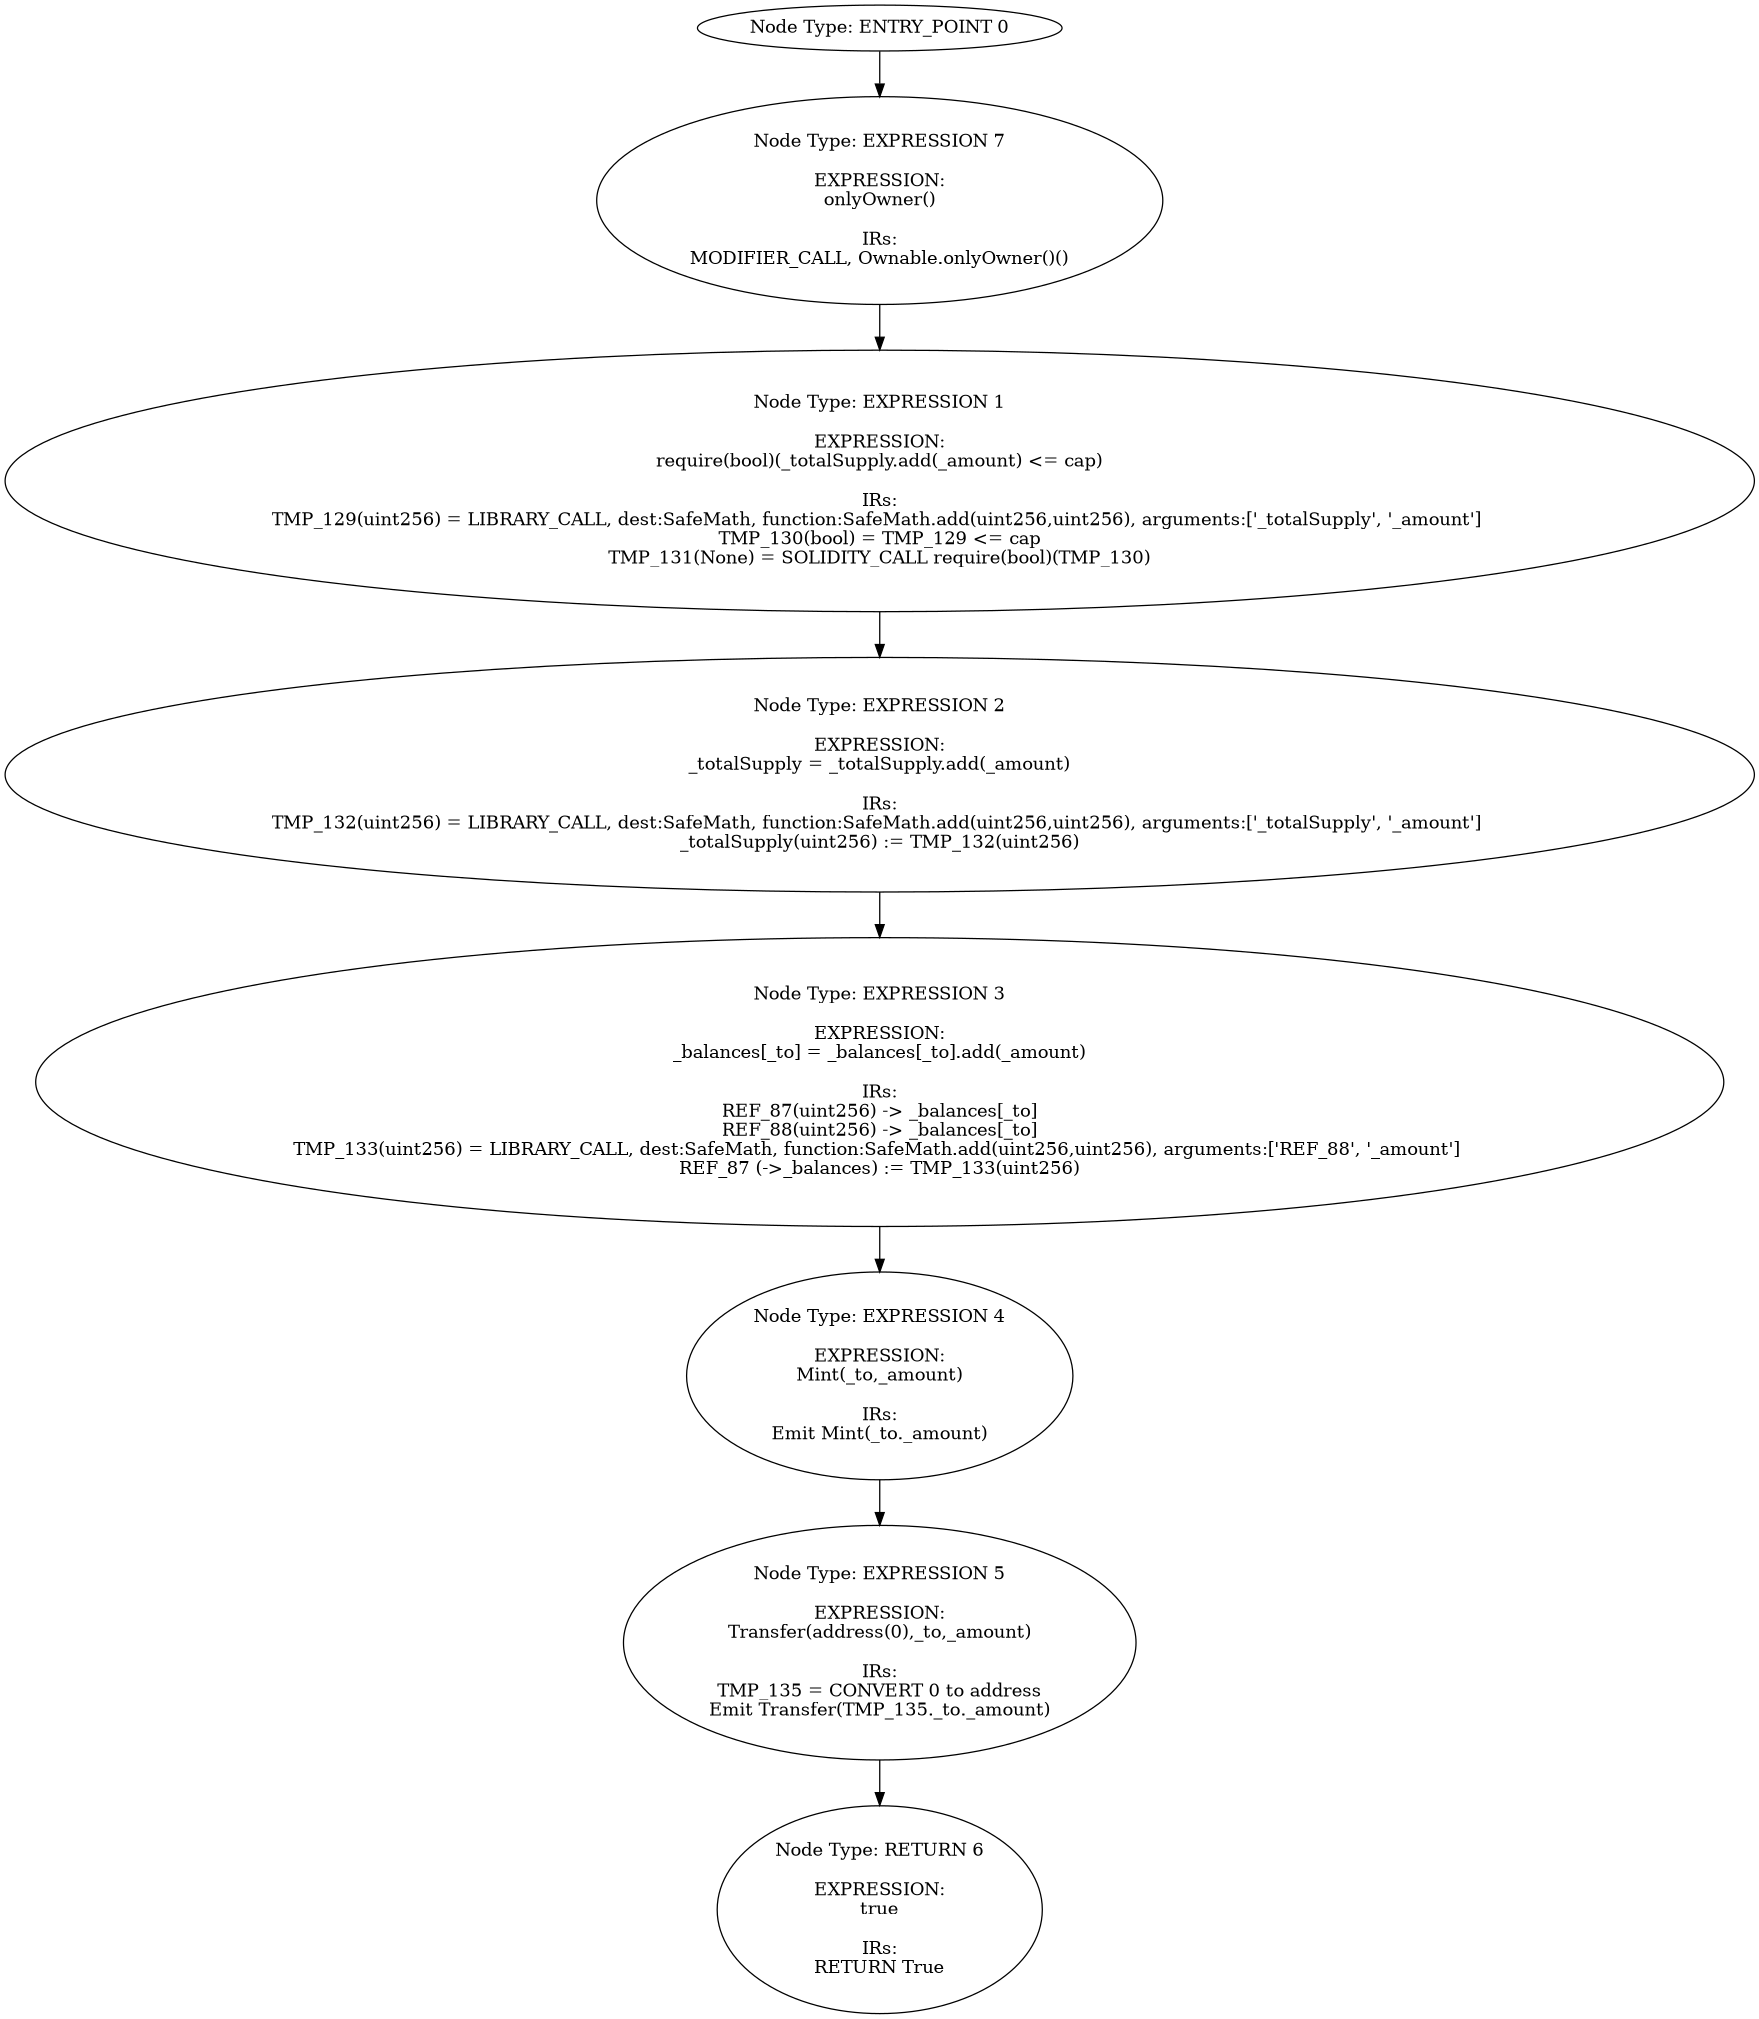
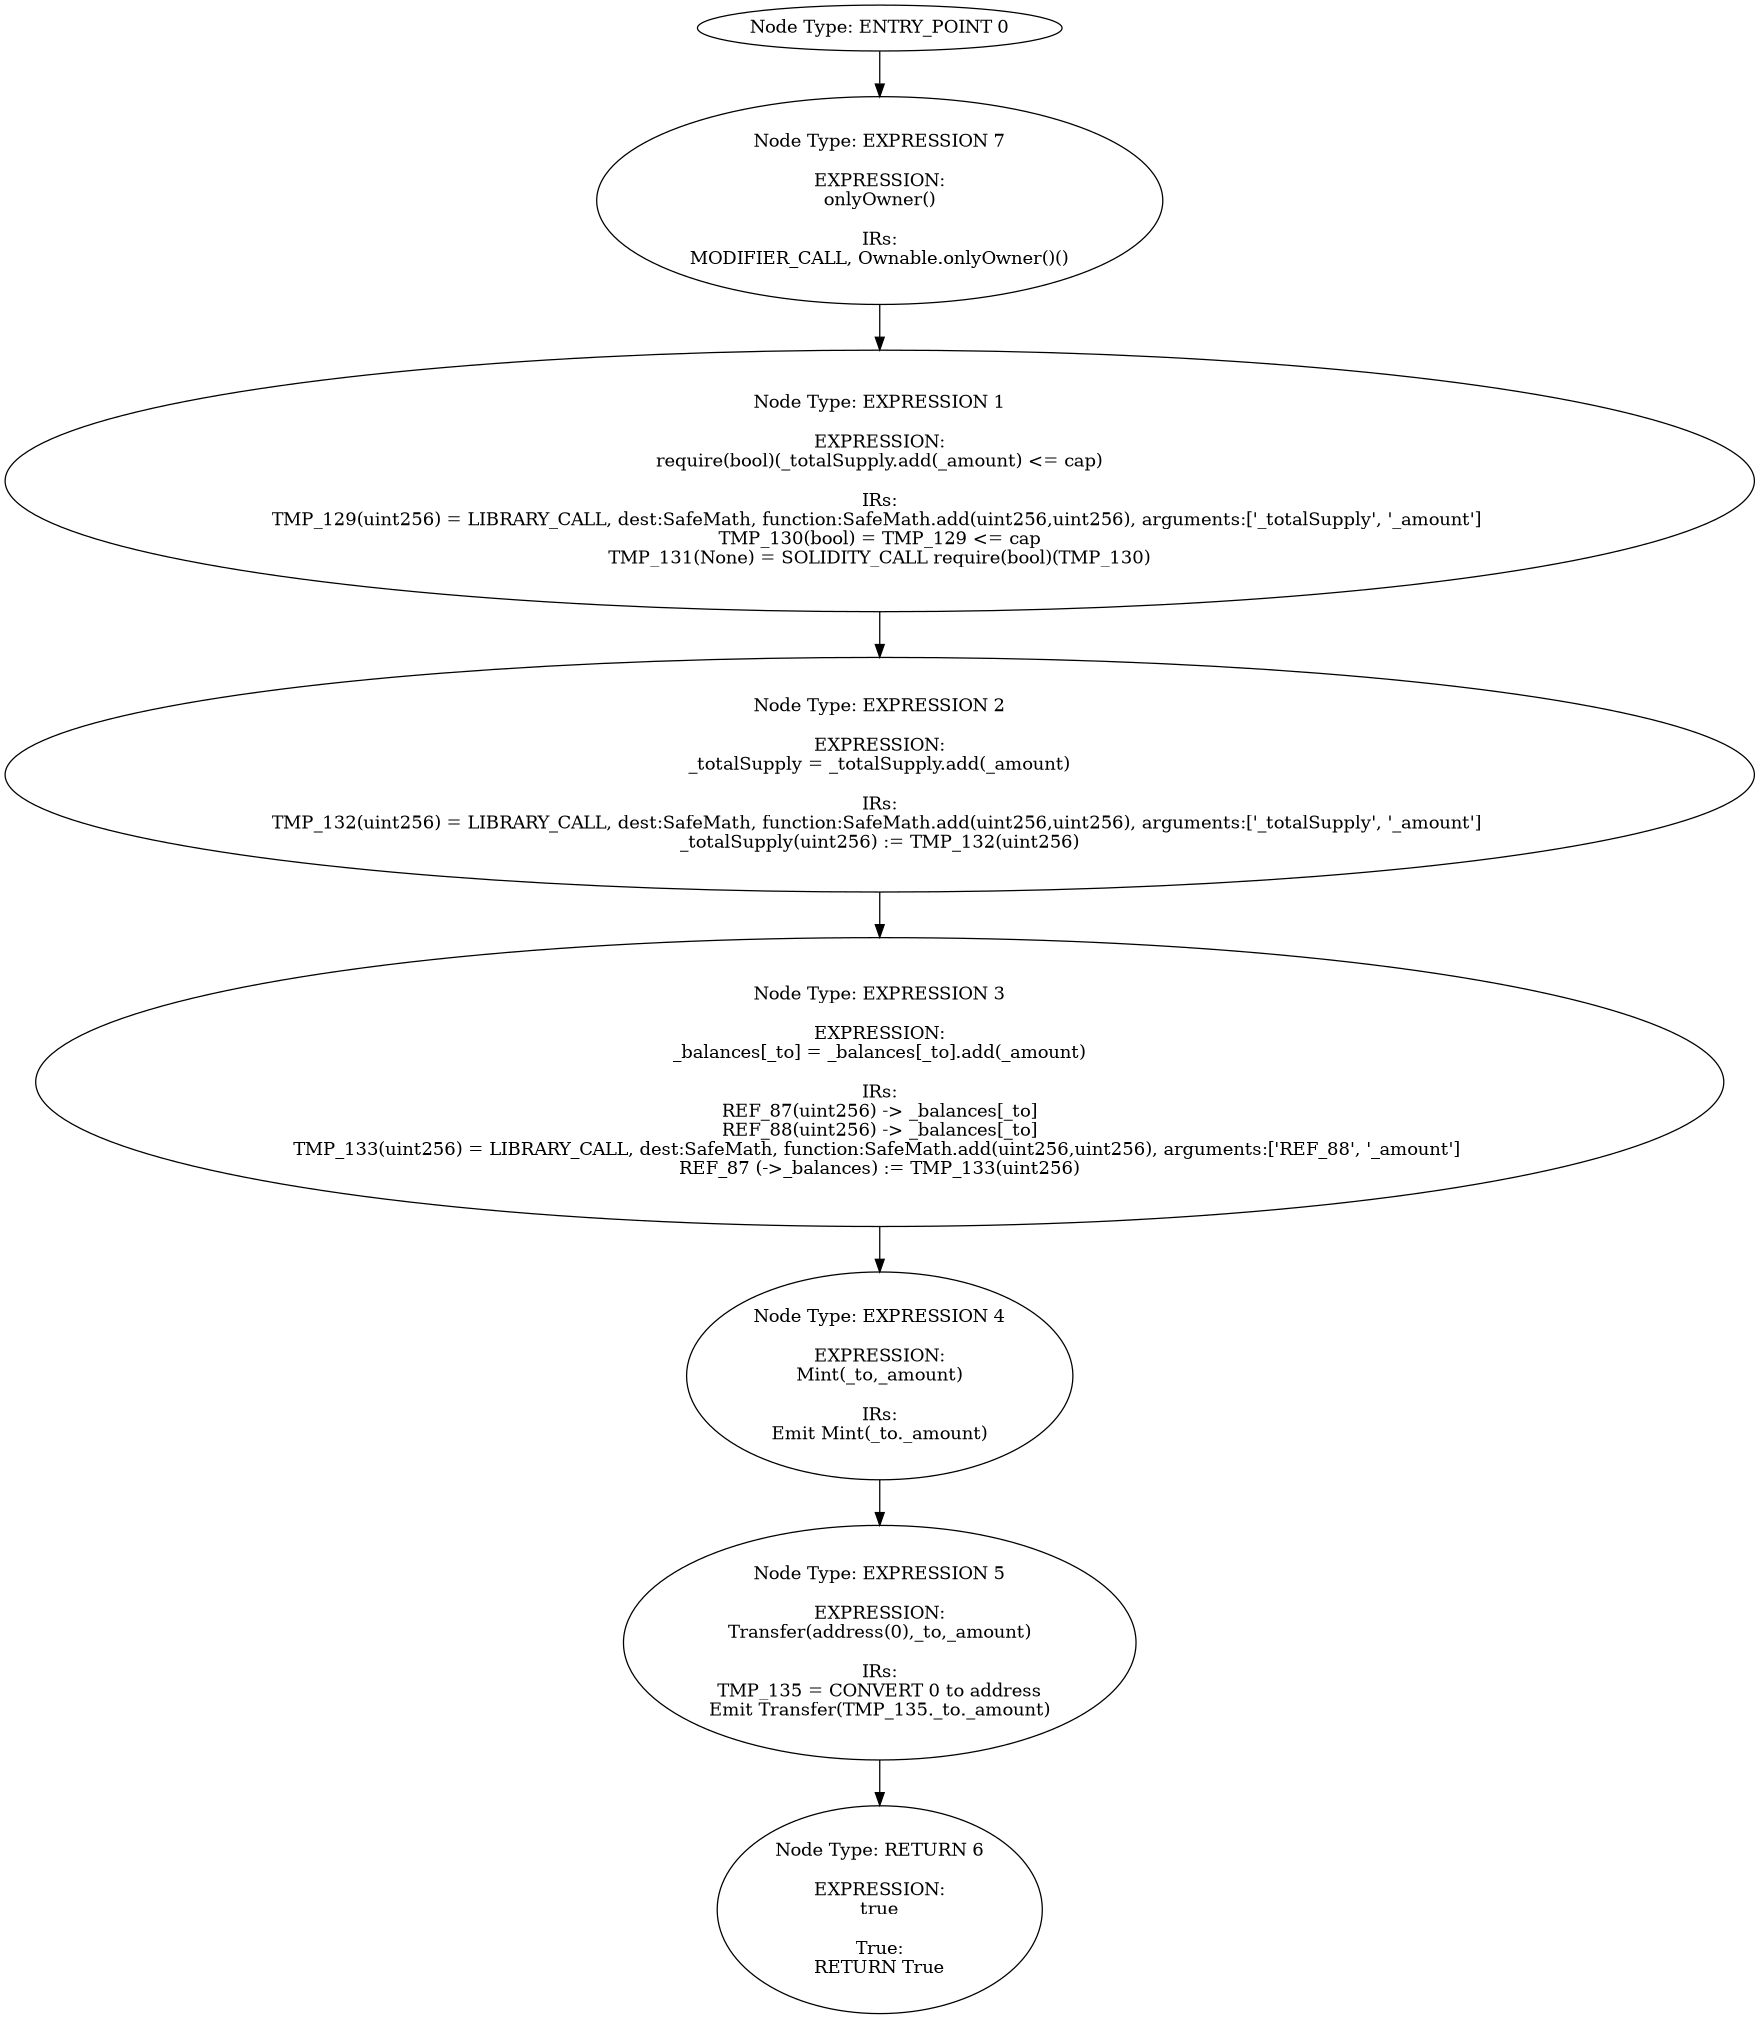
  digraph {
    n1 [label="Node Type: ENTRY_POINT 0\n"]
    n2 [label="Node Type: EXPRESSION 7\n\nEXPRESSION:\nonlyOwner()\n\nIRs:\nMODIFIER_CALL, Ownable.onlyOwner()()"]
    n3 [label="Node Type: EXPRESSION 1\n\nEXPRESSION:\nrequire(bool)(_totalSupply.add(_amount) <= cap)\n\nIRs:\nTMP_129(uint256) = LIBRARY_CALL, dest:SafeMath, function:SafeMath.add(uint256,uint256), arguments:['_totalSupply', '_amount'] \nTMP_130(bool) = TMP_129 <= cap\nTMP_131(None) = SOLIDITY_CALL require(bool)(TMP_130)"]
    n4 [label="Node Type: EXPRESSION 2\n\nEXPRESSION:\n_totalSupply = _totalSupply.add(_amount)\n\nIRs:\nTMP_132(uint256) = LIBRARY_CALL, dest:SafeMath, function:SafeMath.add(uint256,uint256), arguments:['_totalSupply', '_amount'] \n_totalSupply(uint256) := TMP_132(uint256)"]
    n5 [label="Node Type: EXPRESSION 3\n\nEXPRESSION:\n_balances[_to] = _balances[_to].add(_amount)\n\nIRs:\nREF_87(uint256) -> _balances[_to]\nREF_88(uint256) -> _balances[_to]\nTMP_133(uint256) = LIBRARY_CALL, dest:SafeMath, function:SafeMath.add(uint256,uint256), arguments:['REF_88', '_amount'] \nREF_87 (->_balances) := TMP_133(uint256)"]
    n6 [label="Node Type: EXPRESSION 4\n\nEXPRESSION:\nMint(_to,_amount)\n\nIRs:\nEmit Mint(_to._amount)"]
    n7 [label="Node Type: EXPRESSION 5\n\nEXPRESSION:\nTransfer(address(0),_to,_amount)\n\nIRs:\nTMP_135 = CONVERT 0 to address\nEmit Transfer(TMP_135._to._amount)"]
-   n8 [label="Node Type: RETURN 6\n\nEXPRESSION:\ntrue\n\nIRs:\nRETURN True"]
+   n8 [label="Node Type: RETURN 6\n\nEXPRESSION:\ntrue\n\nTrue:\nRETURN True"]
    n1 -> n2
    n2 -> n3
    n3 -> n4
    n4 -> n5
    n5 -> n6
    n6 -> n7
    n7 -> n8
  }
